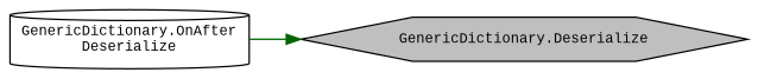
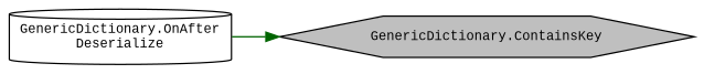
  digraph {
    rankdir=RL
    fontname="Liberation Mono"
    node [color=black fontname="Liberation Mono" fontsize=10 style=filled]
-   n1 [fillcolor=grey75 fontcolor=black height=0.2 label="GenericDictionary.Deserialize" shape=hexagon width=0.4]
+   n1 [fillcolor=grey75 fontcolor=black height=0.2 label="GenericDictionary.ContainsKey" shape=hexagon width=0.4]
    n2 [fillcolor=white height=0.2 label="GenericDictionary.OnAfter\lDeserialize" shape=cylinder width=0.4]
    n1 -> n2 [color=darkgreen dir=back fontname="Liberation Mono" fontsize=10 labelfontname=Helvetica labelfontsize=10 style=solid]
  }
